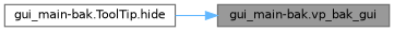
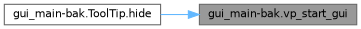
  digraph {
    rankdir=RL
    node [fontname=Helvetica fontsize=10 shape=box style=filled]
-   n1 [color=gray40 fillcolor=grey60 fontcolor=black height=0.2 label="gui_main-bak.vp_bak_gui" width=0.4]
+   n1 [color=gray40 fillcolor=grey60 fontcolor=black height=0.2 label="gui_main-bak.vp_start_gui" width=0.4]
    n2 [color=grey40 fillcolor=white height=0.2 label="gui_main-bak.ToolTip.hide" width=0.4]
    n1 -> n2 [color=steelblue1 dir=back fontname=Helvetica fontsize=10 labelfontname=Helvetica labelfontsize=10 style=solid]
  }
